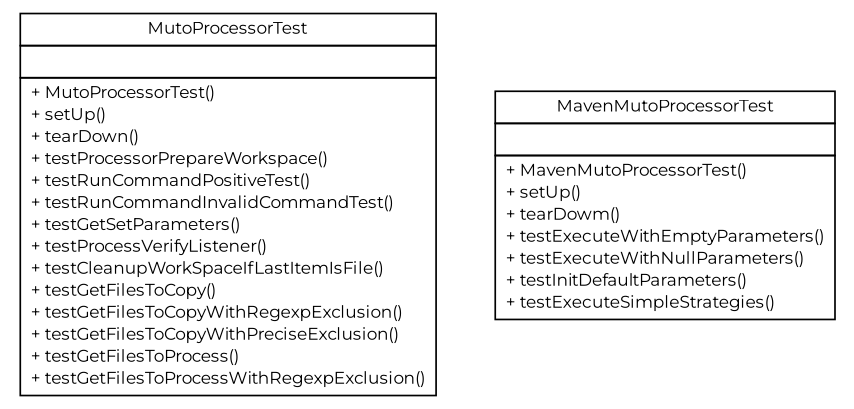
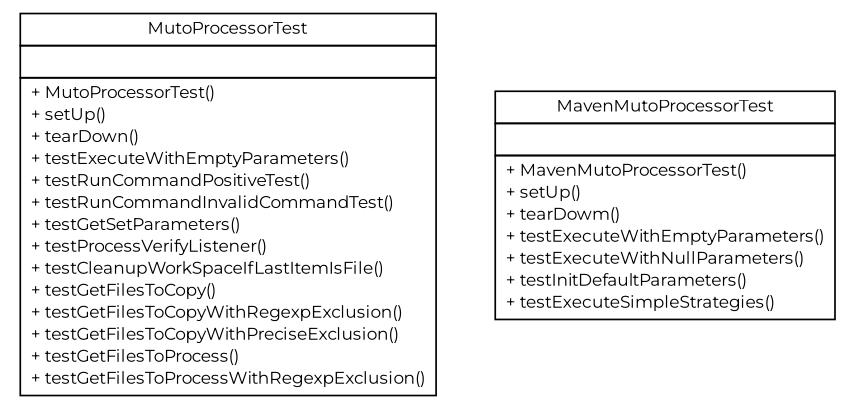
  digraph {
    nodesep=0.25
    ranksep=0.5
    fontname=Montserrat
    node [fontcolor=black fontname=Montserrat fontsize=10.0 shape=plaintext]
-   n1 [label=<<table title="com.github.mkolisnyk.muto.processor.MutoProcessorTest" border="0" cellborder="1" cellspacing="0" cellpadding="2" port="p" href="./MutoProcessorTest.html"> 		<tr><td><table border="0" cellspacing="0" cellpadding="1"> <tr><td align="center" balign="center"> MutoProcessorTest </td></tr> 		</table></td></tr> 		<tr><td><table border="0" cellspacing="0" cellpadding="1"> <tr><td align="left" balign="left">  </td></tr> 		</table></td></tr> 		<tr><td><table border="0" cellspacing="0" cellpadding="1"> <tr><td align="left" balign="left"> + MutoProcessorTest() </td></tr> <tr><td align="left" balign="left"> + setUp() </td></tr> <tr><td align="left" balign="left"> + tearDown() </td></tr> <tr><td align="left" balign="left"> + testProcessorPrepareWorkspace() </td></tr> <tr><td align="left" balign="left"> + testRunCommandPositiveTest() </td></tr> <tr><td align="left" balign="left"> + testRunCommandInvalidCommandTest() </td></tr> <tr><td align="left" balign="left"> + testGetSetParameters() </td></tr> <tr><td align="left" balign="left"> + testProcessVerifyListener() </td></tr> <tr><td align="left" balign="left"> + testCleanupWorkSpaceIfLastItemIsFile() </td></tr> <tr><td align="left" balign="left"> + testGetFilesToCopy() </td></tr> <tr><td align="left" balign="left"> + testGetFilesToCopyWithRegexpExclusion() </td></tr> <tr><td align="left" balign="left"> + testGetFilesToCopyWithPreciseExclusion() </td></tr> <tr><td align="left" balign="left"> + testGetFilesToProcess() </td></tr> <tr><td align="left" balign="left"> + testGetFilesToProcessWithRegexpExclusion() </td></tr> 		</table></td></tr> 		</table>>]
+   n1 [label=<<table title="com.github.mkolisnyk.muto.processor.MutoProcessorTest" border="0" cellborder="1" cellspacing="0" cellpadding="2" port="p" href="./MutoProcessorTest.html"> 		<tr><td><table border="0" cellspacing="0" cellpadding="1"> <tr><td align="center" balign="center"> MutoProcessorTest </td></tr> 		</table></td></tr> 		<tr><td><table border="0" cellspacing="0" cellpadding="1"> <tr><td align="left" balign="left">  </td></tr> 		</table></td></tr> 		<tr><td><table border="0" cellspacing="0" cellpadding="1"> <tr><td align="left" balign="left"> + MutoProcessorTest() </td></tr> <tr><td align="left" balign="left"> + setUp() </td></tr> <tr><td align="left" balign="left"> + tearDown() </td></tr> <tr><td align="left" balign="left"> + testExecuteWithEmptyParameters() </td></tr> <tr><td align="left" balign="left"> + testRunCommandPositiveTest() </td></tr> <tr><td align="left" balign="left"> + testRunCommandInvalidCommandTest() </td></tr> <tr><td align="left" balign="left"> + testGetSetParameters() </td></tr> <tr><td align="left" balign="left"> + testProcessVerifyListener() </td></tr> <tr><td align="left" balign="left"> + testCleanupWorkSpaceIfLastItemIsFile() </td></tr> <tr><td align="left" balign="left"> + testGetFilesToCopy() </td></tr> <tr><td align="left" balign="left"> + testGetFilesToCopyWithRegexpExclusion() </td></tr> <tr><td align="left" balign="left"> + testGetFilesToCopyWithPreciseExclusion() </td></tr> <tr><td align="left" balign="left"> + testGetFilesToProcess() </td></tr> <tr><td align="left" balign="left"> + testGetFilesToProcessWithRegexpExclusion() </td></tr> 		</table></td></tr> 		</table>>]
    n2 [label=<<table title="com.github.mkolisnyk.muto.processor.MavenMutoProcessorTest" border="0" cellborder="1" cellspacing="0" cellpadding="2" port="p" href="./MavenMutoProcessorTest.html"> 		<tr><td><table border="0" cellspacing="0" cellpadding="1"> <tr><td align="center" balign="center"> MavenMutoProcessorTest </td></tr> 		</table></td></tr> 		<tr><td><table border="0" cellspacing="0" cellpadding="1"> <tr><td align="left" balign="left">  </td></tr> 		</table></td></tr> 		<tr><td><table border="0" cellspacing="0" cellpadding="1"> <tr><td align="left" balign="left"> + MavenMutoProcessorTest() </td></tr> <tr><td align="left" balign="left"> + setUp() </td></tr> <tr><td align="left" balign="left"> + tearDowm() </td></tr> <tr><td align="left" balign="left"> + testExecuteWithEmptyParameters() </td></tr> <tr><td align="left" balign="left"> + testExecuteWithNullParameters() </td></tr> <tr><td align="left" balign="left"> + testInitDefaultParameters() </td></tr> <tr><td align="left" balign="left"> + testExecuteSimpleStrategies() </td></tr> 		</table></td></tr> 		</table>>]
  }
